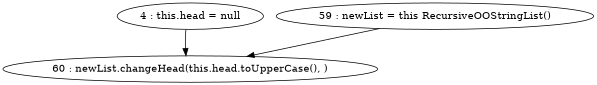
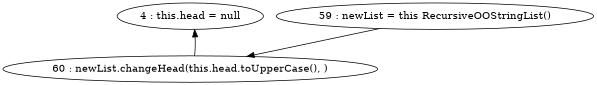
  digraph {
    "4 : this.head = null"
    "60 : newList.changeHead(this.head.toUpperCase(), )"
    n3 [label="59 : newList = this RecursiveOOStringList()"]
-   "4 : this.head = null" -> "60 : newList.changeHead(this.head.toUpperCase(), )"
+   "60 : newList.changeHead(this.head.toUpperCase(), )" -> "4 : this.head = null"
    n3 -> "60 : newList.changeHead(this.head.toUpperCase(), )"
  }
